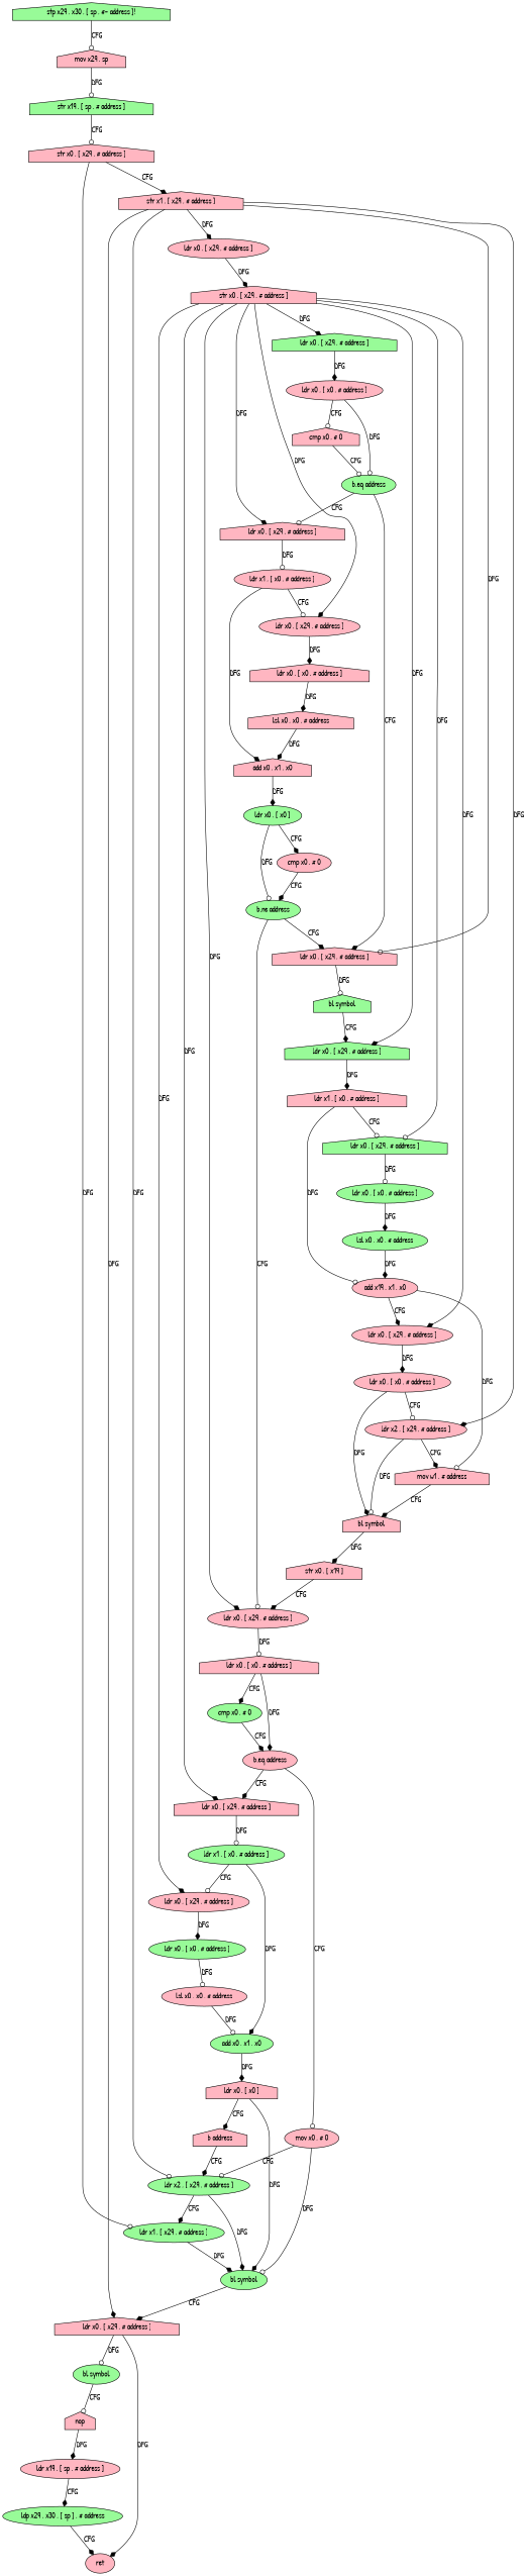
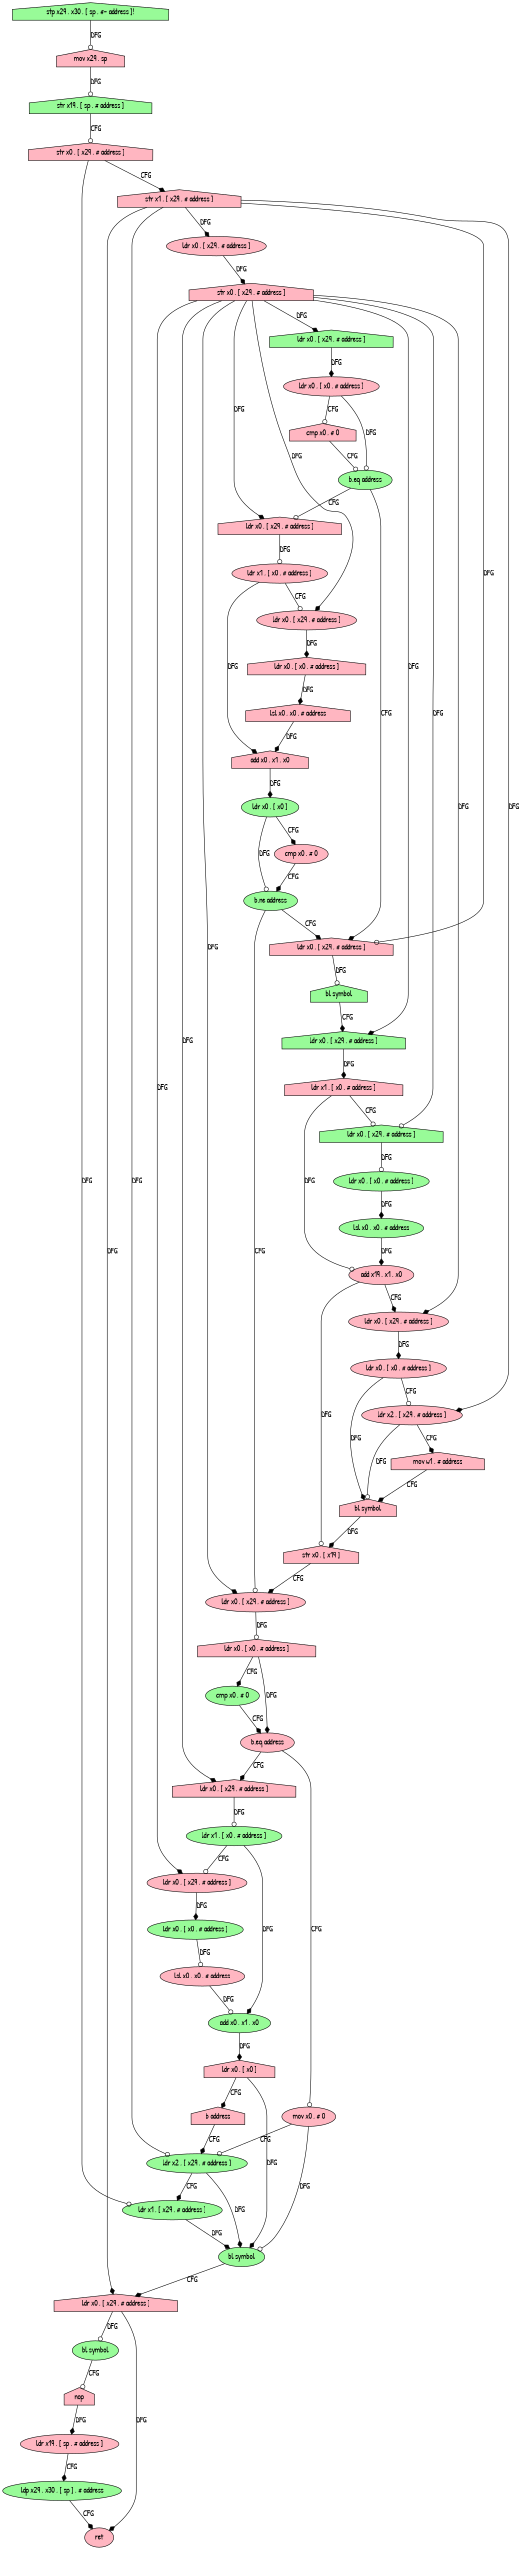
  digraph {
    fontname="Patrick Hand"
    node [fillcolor=lightpink fontname="Patrick Hand" shape=ellipse style=filled]
    edge [arrowhead=diamond fontname="Patrick Hand"]
    n1 [fillcolor=palegreen label="stp x29 , x30 , [ sp , #- address ]!" shape=house]
    n2 [label="mov x29 , sp" shape=house]
    n3 [fillcolor=palegreen label="str x19 , [ sp , # address ]" shape=house]
    n4 [label="str x0 , [ x29 , # address ]" shape=house]
    n5 [label="str x1 , [ x29 , # address ]" shape=house]
    n6 [fillcolor=palegreen label="ldr x1 , [ x29 , # address ]"]
    n7 [label="ldr x0 , [ x29 , # address ]"]
    n8 [label="ldr x0 , [ x29 , # address ]" shape=house]
    n9 [label="ldr x2 , [ x29 , # address ]"]
    n10 [fillcolor=palegreen label="ldr x2 , [ x29 , # address ]"]
    n11 [label="ldr x0 , [ x29 , # address ]" shape=house]
    n12 [fillcolor=palegreen label="bl symbol"]
    n13 [label="str x0 , [ x29 , # address ]" shape=house]
    n14 [fillcolor=palegreen label="bl symbol" shape=house]
    n15 [label="bl symbol" shape=house]
    n16 [label="mov w1 , # address" shape=house]
    n17 [fillcolor=palegreen label="bl symbol"]
    n18 [label=ret]
    n19 [fillcolor=palegreen label="ldr x0 , [ x29 , # address ]" shape=house]
    n20 [label="ldr x0 , [ x29 , # address ]" shape=house]
    n21 [fillcolor=palegreen label="ldr x0 , [ x29 , # address ]" shape=house]
    n22 [fillcolor=palegreen label="ldr x0 , [ x29 , # address ]" shape=house]
    n23 [label="ldr x0 , [ x29 , # address ]"]
    n24 [label="ldr x0 , [ x29 , # address ]"]
    n25 [label="ldr x0 , [ x29 , # address ]"]
    n26 [label="ldr x0 , [ x29 , # address ]" shape=house]
    n27 [label="ldr x0 , [ x29 , # address ]"]
    n28 [label="ldr x0 , [ x0 , # address ]"]
    n29 [label="ldr x1 , [ x0 , # address ]"]
    n30 [label="ldr x1 , [ x0 , # address ]" shape=house]
    n31 [fillcolor=palegreen label="ldr x0 , [ x0 , # address ]"]
    n32 [label="ldr x0 , [ x0 , # address ]"]
    n33 [label="ldr x0 , [ x0 , # address ]" shape=house]
    n34 [label="ldr x0 , [ x0 , # address ]" shape=house]
    n35 [fillcolor=palegreen label="ldr x1 , [ x0 , # address ]"]
    n36 [fillcolor=palegreen label="ldr x0 , [ x0 , # address ]"]
    n37 [label="cmp x0 , # 0" shape=house]
    n38 [fillcolor=palegreen label="b.eq address"]
    n39 [label="add x0 , x1 , x0" shape=house]
    n40 [label="add x19 , x1 , x0"]
    n41 [label="str x0 , [ x19 ]" shape=house]
    n42 [fillcolor=palegreen label="lsl x0 , x0 , # address"]
    n43 [fillcolor=palegreen label="cmp x0 , # 0"]
    n44 [label="b.eq address"]
    n45 [fillcolor=palegreen label="ldr x0 , [ x0 ]"]
    n46 [label="lsl x0 , x0 , # address" shape=house]
    n47 [label="cmp x0 , # 0"]
    n48 [fillcolor=palegreen label="b.ne address"]
    n49 [label="mov x0 , # 0"]
    n50 [fillcolor=palegreen label="add x0 , x1 , x0"]
    n51 [label="ldr x0 , [ x0 ]" shape=house]
    n52 [label="lsl x0 , x0 , # address"]
    n53 [label="b address" shape=house]
    n54 [label=nop shape=house]
    n55 [label="ldr x19 , [ sp , # address ]"]
    n56 [fillcolor=palegreen label="ldp x29 , x30 , [ sp ] , # address"]
-   n1 -> n2 [arrowhead=odot label=CFG]
+   n1 -> n2 [arrowhead=odot label=DFG]
    n2 -> n3 [arrowhead=odot label=DFG]
    n3 -> n4 [arrowhead=odot label=CFG]
    n4 -> n5 [label=CFG]
    n4 -> n6 [arrowhead=odot label=DFG]
    n5 -> n7 [label=DFG]
    n5 -> n8 [arrowhead=odot label=DFG]
    n5 -> n9 [label=DFG]
    n5 -> n10 [arrowhead=odot label=DFG]
    n5 -> n11 [label=DFG]
    n6 -> n12 [label=DFG]
    n7 -> n13 [label=DFG]
    n8 -> n14 [arrowhead=odot label=DFG]
    n9 -> n15 [arrowhead=odot label=DFG]
    n9 -> n16 [label=CFG]
    n10 -> n6 [label=CFG]
    n10 -> n12 [label=DFG]
    n11 -> n17 [arrowhead=odot label=DFG]
    n11 -> n18 [label=DFG]
    n12 -> n11 [label=CFG]
    n13 -> n19 [label=DFG]
    n13 -> n20 [label=DFG]
    n13 -> n21 [label=DFG]
    n13 -> n22 [arrowhead=odot label=DFG]
    n13 -> n23 [label=DFG]
    n13 -> n24 [label=DFG]
    n13 -> n25 [label=DFG]
    n13 -> n26 [label=DFG]
    n13 -> n27 [label=DFG]
    n14 -> n21 [label=CFG]
    n15 -> n41 [label=DFG]
    n16 -> n15 [label=CFG]
    n17 -> n54 [arrowhead=odot label=CFG]
    n19 -> n28 [label=DFG]
    n20 -> n29 [arrowhead=odot label=DFG]
    n21 -> n30 [label=DFG]
    n22 -> n31 [arrowhead=odot label=DFG]
    n23 -> n32 [label=DFG]
    n24 -> n33 [arrowhead=odot label=DFG]
    n25 -> n34 [label=DFG]
    n26 -> n35 [arrowhead=odot label=DFG]
    n27 -> n36 [label=DFG]
    n28 -> n37 [arrowhead=odot label=CFG]
    n28 -> n38 [arrowhead=odot label=DFG]
    n29 -> n25 [arrowhead=odot label=CFG]
    n29 -> n39 [label=DFG]
    n30 -> n22 [arrowhead=odot label=CFG]
    n30 -> n40 [arrowhead=odot label=DFG]
    n31 -> n42 [label=DFG]
    n32 -> n9 [arrowhead=odot label=CFG]
    n32 -> n15 [label=DFG]
    n33 -> n43 [label=CFG]
    n33 -> n44 [label=DFG]
    n34 -> n46 [label=DFG]
    n35 -> n27 [arrowhead=odot label=CFG]
    n35 -> n50 [label=DFG]
    n36 -> n52 [arrowhead=odot label=DFG]
    n37 -> n38 [arrowhead=odot label=CFG]
    n38 -> n8 [label=CFG]
    n38 -> n20 [arrowhead=odot label=CFG]
    n39 -> n45 [label=DFG]
    n40 -> n23 [label=CFG]
-   n40 -> n16 [arrowhead=odot label=DFG]
+   n40 -> n41 [arrowhead=odot label=DFG]
    n41 -> n24 [label=CFG]
    n42 -> n40 [label=DFG]
    n43 -> n44 [label=CFG]
    n44 -> n26 [label=CFG]
    n44 -> n49 [arrowhead=odot label=CFG]
    n45 -> n47 [label=CFG]
    n45 -> n48 [arrowhead=odot label=DFG]
    n46 -> n39 [label=DFG]
    n47 -> n48 [label=CFG]
    n48 -> n8 [label=CFG]
    n48 -> n24 [arrowhead=odot label=CFG]
    n49 -> n10 [arrowhead=odot label=CFG]
    n49 -> n12 [arrowhead=odot label=DFG]
    n50 -> n51 [label=DFG]
    n51 -> n12 [label=DFG]
    n51 -> n53 [label=CFG]
    n52 -> n50 [arrowhead=odot label=DFG]
    n53 -> n10 [label=CFG]
    n54 -> n55 [label=DFG]
    n55 -> n56 [label=CFG]
    n56 -> n18 [label=CFG]
  }
